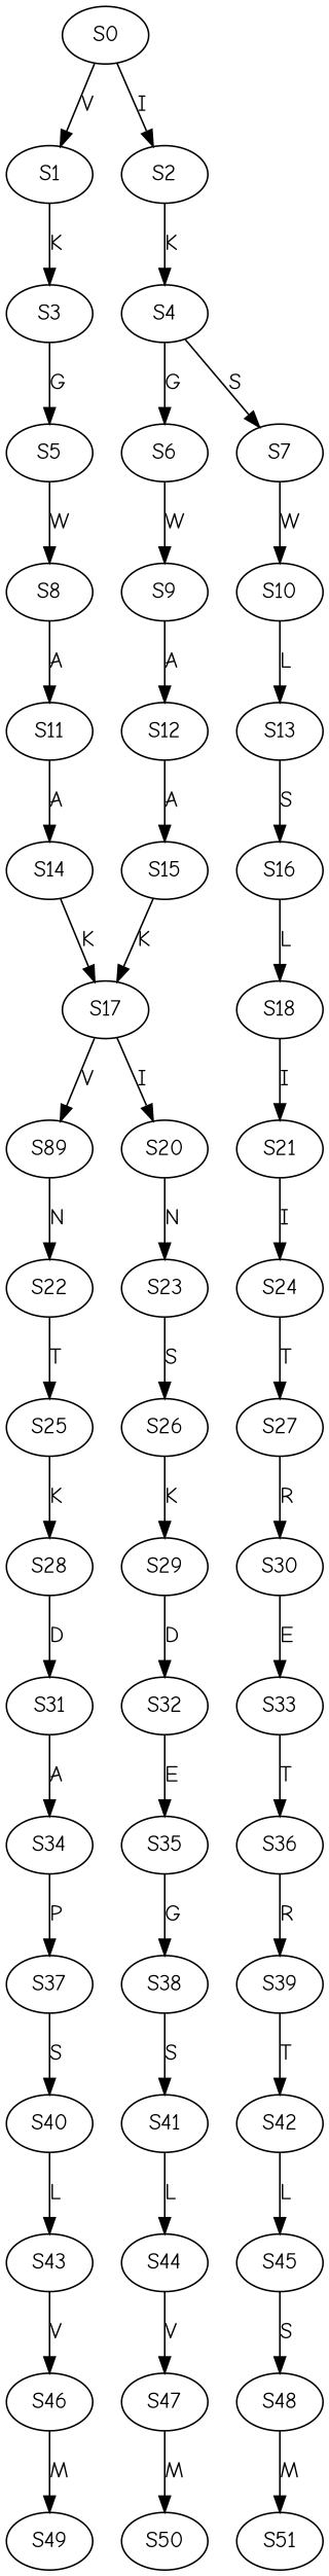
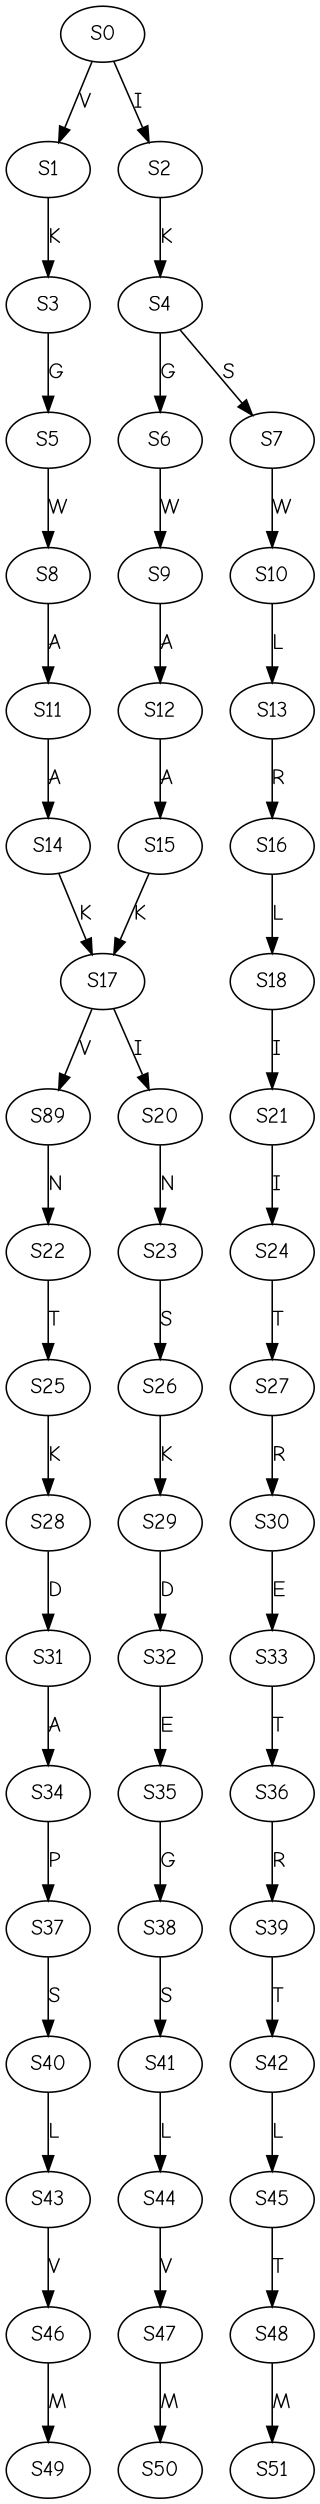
  strict digraph {
    fontname="Comic Neue"
    node [fontname="Comic Neue"]
    edge [fontname="Comic Neue"]
    S0
    S1
    S2
    S3
    S4
    S5
    S6
    S7
    S8
    S9
    S10
    S11
    S12
    S13
    S14
    S15
    S16
    S17
    S18
    n20 [label=S89]
    S20
    S21
    S22
    S23
    S24
    S25
    S26
    S27
    S28
    S29
    S30
    S31
    S32
    S33
    S34
    S35
    S36
    S37
    S38
    S39
    S40
    S41
    S42
    S43
    S44
    S45
    S46
    S47
    S48
    S49
    S50
    S51
    S0 -> S1 [label=V]
    S0 -> S2 [label=I]
    S1 -> S3 [label=K]
    S2 -> S4 [label=K]
    S3 -> S5 [label=G]
    S4 -> S6 [label=G]
    S4 -> S7 [label=S]
    S5 -> S8 [label=W]
    S6 -> S9 [label=W]
    S7 -> S10 [label=W]
    S8 -> S11 [label=A]
    S9 -> S12 [label=A]
    S10 -> S13 [label=L]
    S11 -> S14 [label=A]
    S12 -> S15 [label=A]
-   S13 -> S16 [label=S]
+   S13 -> S16 [label=R]
    S14 -> S17 [label=K]
    S15 -> S17 [label=K]
    S16 -> S18 [label=L]
    S17 -> n20 [label=V]
    S17 -> S20 [label=I]
    S18 -> S21 [label=I]
    n20 -> S22 [label=N]
    S20 -> S23 [label=N]
    S21 -> S24 [label=I]
    S22 -> S25 [label=T]
    S23 -> S26 [label=S]
    S24 -> S27 [label=T]
    S25 -> S28 [label=K]
    S26 -> S29 [label=K]
    S27 -> S30 [label=R]
    S28 -> S31 [label=D]
    S29 -> S32 [label=D]
    S30 -> S33 [label=E]
    S31 -> S34 [label=A]
    S32 -> S35 [label=E]
    S33 -> S36 [label=T]
    S34 -> S37 [label=P]
    S35 -> S38 [label=G]
    S36 -> S39 [label=R]
    S37 -> S40 [label=S]
    S38 -> S41 [label=S]
    S39 -> S42 [label=T]
    S40 -> S43 [label=L]
    S41 -> S44 [label=L]
    S42 -> S45 [label=L]
    S43 -> S46 [label=V]
    S44 -> S47 [label=V]
-   S45 -> S48 [label=S]
+   S45 -> S48 [label=T]
    S46 -> S49 [label=M]
    S47 -> S50 [label=M]
    S48 -> S51 [label=M]
  }
